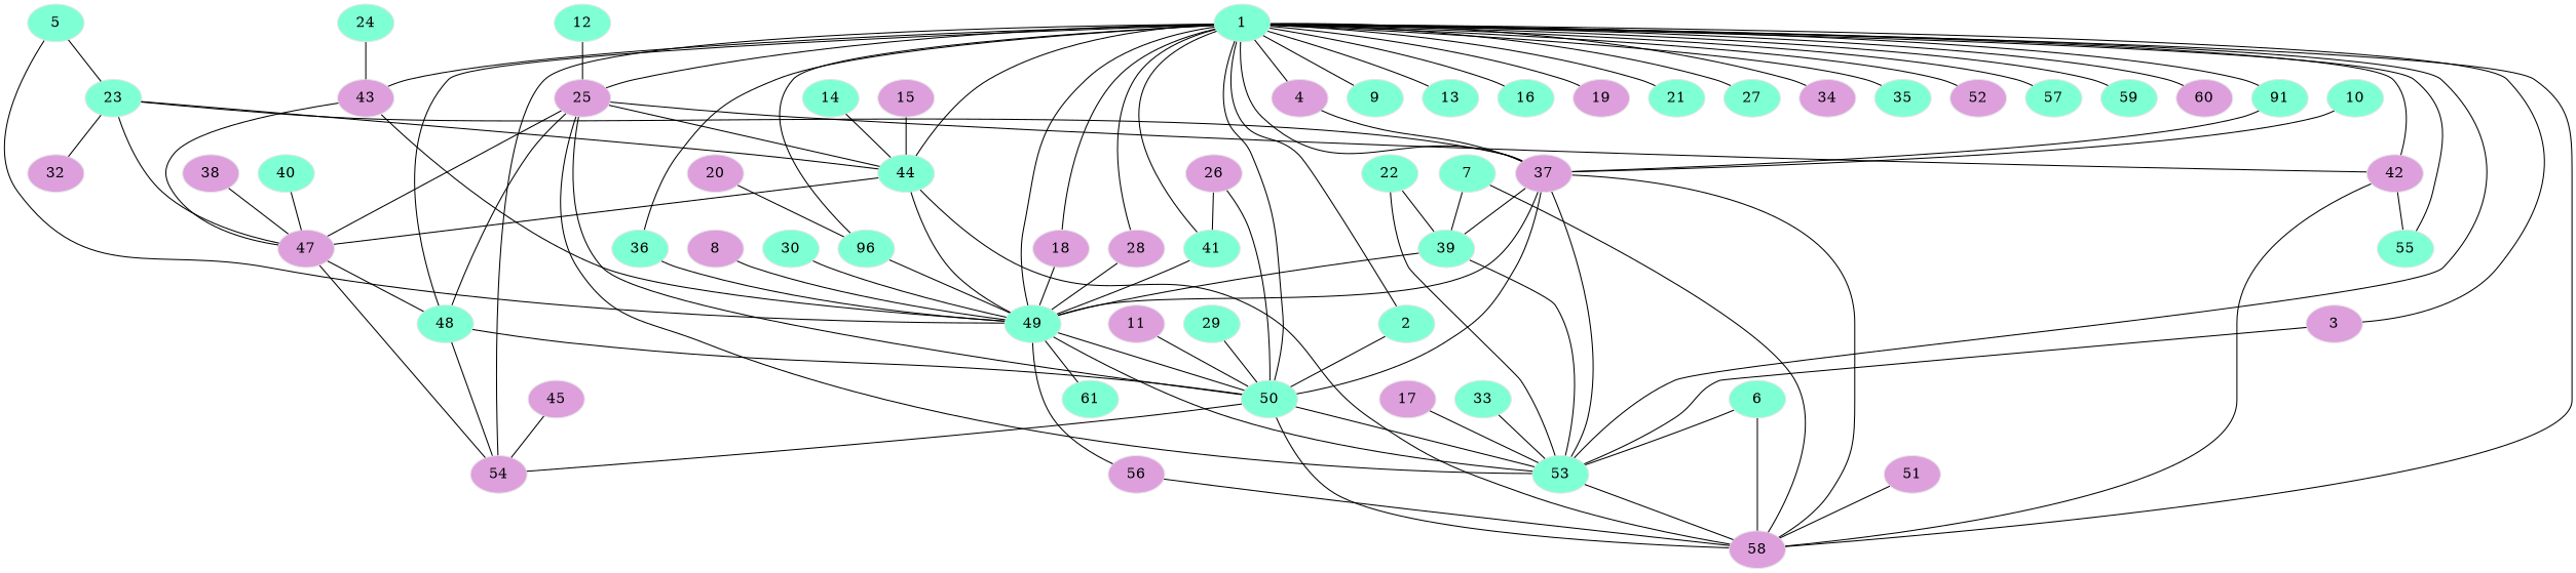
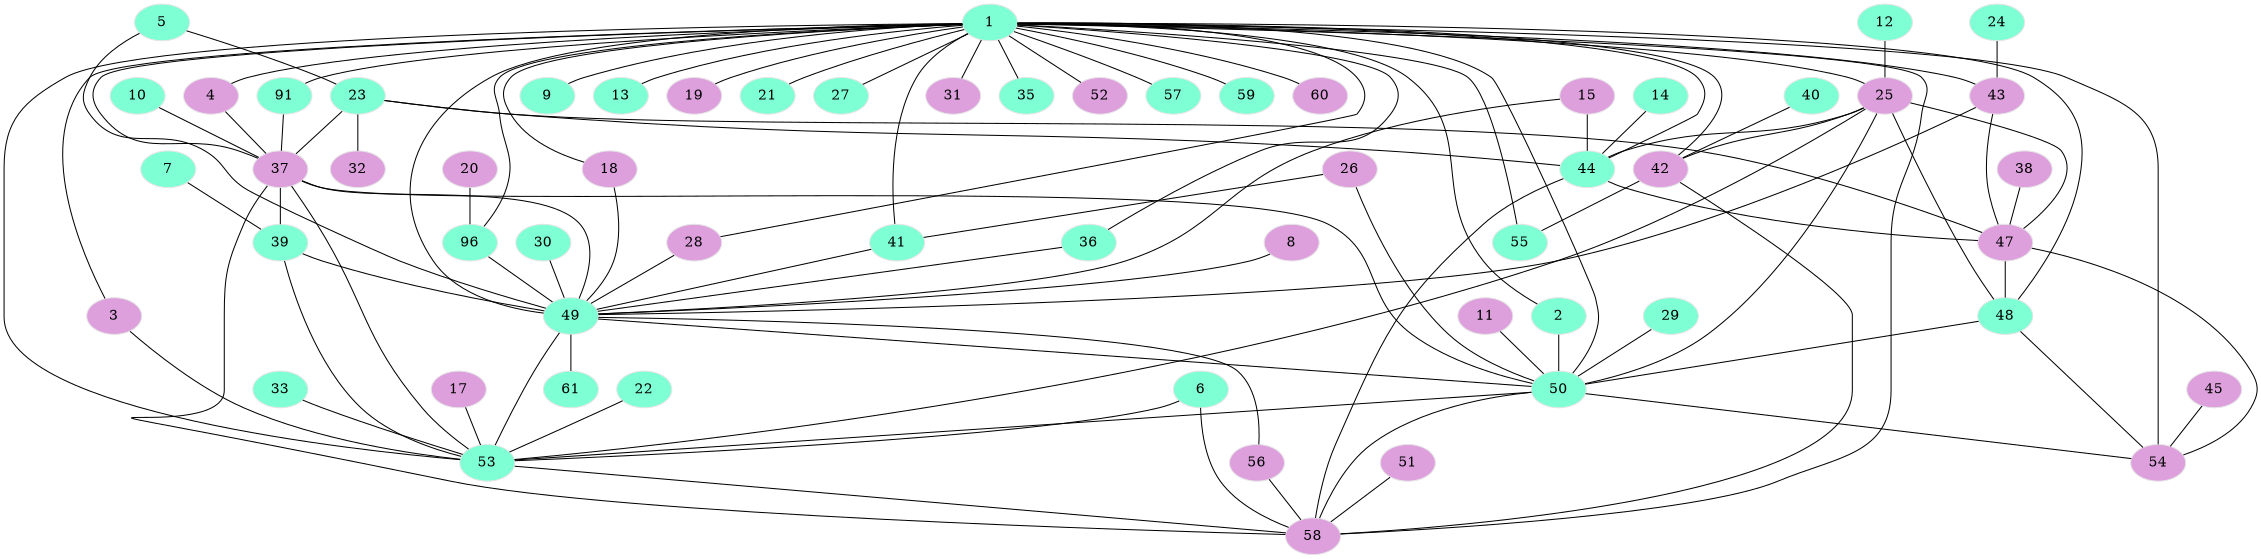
  graph {
    node [color=gray90 fillcolor=aquamarine style=filled]
    edge [weight=1.0]
    1
    2
    3 [fillcolor=plum]
    4 [fillcolor=plum]
    9
    13
-   16
    18 [fillcolor=plum]
    19 [fillcolor=plum]
    21
    25 [fillcolor=plum]
    27
    28 [fillcolor=plum]
    n14 [label=91]
-   34 [fillcolor=plum]
+   34 [fillcolor=plum label=31]
    35
    36
    37 [fillcolor=plum]
    41
    42 [fillcolor=plum]
    43 [fillcolor=plum]
    44
    n23 [label=96]
    48
    49
    50
    52 [fillcolor=plum]
    53
    54 [fillcolor=plum]
    55
    57
    58 [fillcolor=plum]
    59
    60 [fillcolor=plum]
    5
    23
    47 [fillcolor=plum]
    39
    56 [fillcolor=plum]
    61
    32 [fillcolor=plum]
    6
    7
    8 [fillcolor=plum]
    10
    11 [fillcolor=plum]
    12
    14
    15 [fillcolor=plum]
    17 [fillcolor=plum]
    20 [fillcolor=plum]
    22
    24
    26 [fillcolor=plum]
    29
    30
    33
    38 [fillcolor=plum]
    40
    45 [fillcolor=plum]
    51 [fillcolor=plum]
    1 -- 2
    1 -- 3
    1 -- 4
    1 -- 9
    1 -- 13
-   1 -- 16
    1 -- 18
    1 -- 19
    1 -- 21
    1 -- 25
    1 -- 27
    1 -- 28
    1 -- n14
    1 -- 34
    1 -- 35
    1 -- 36
    1 -- 37 [weight=4.0]
    1 -- 41
    1 -- 42 [weight=2.0]
    1 -- 43 [weight=2.0]
    1 -- 44
    1 -- n23
    1 -- 48
    1 -- 49 [weight=3.0]
    1 -- 50 [weight=2.0]
    1 -- 52
    1 -- 53
    1 -- 54
    1 -- 55
    1 -- 57
    1 -- 58
    1 -- 59
    1 -- 60
    2 -- 50
    3 -- 53
    4 -- 37
    18 -- 49
    25 -- 42
    25 -- 44
    25 -- 48
    25 -- 50
    25 -- 53
    25 -- 47
    28 -- 49 [weight=2.0]
    n14 -- 37
    36 -- 49
    37 -- 49
    37 -- 50
    37 -- 53 [weight=2.0]
    37 -- 58
    37 -- 39
    41 -- 49
    42 -- 55
    42 -- 58
    43 -- 49
    43 -- 47
-   44 -- 49
+   15 -- 49
    44 -- 58 [weight=2.0]
    44 -- 47
    n23 -- 49 [weight=2.0]
    48 -- 50
    48 -- 54
    49 -- 50
    49 -- 53 [weight=2.0]
    49 -- 56
    49 -- 61
    50 -- 53
    50 -- 54
    50 -- 58
    53 -- 58
    5 -- 49
    5 -- 23
    23 -- 37
    23 -- 44
    23 -- 47
    23 -- 32
    47 -- 48
    47 -- 54
    39 -- 49 [weight=2.0]
    39 -- 53
    56 -- 58
    6 -- 53
    6 -- 58
-   7 -- 58
    7 -- 39
    8 -- 49
    10 -- 37
    11 -- 50
    12 -- 25
    14 -- 44
    15 -- 44
    17 -- 53
    20 -- n23
    22 -- 53
-   22 -- 39
    24 -- 43
    26 -- 41
    26 -- 50
    29 -- 50
    30 -- 49
    33 -- 53
    38 -- 47
-   40 -- 47
+   40 -- 42
    45 -- 54
    51 -- 58
  }
